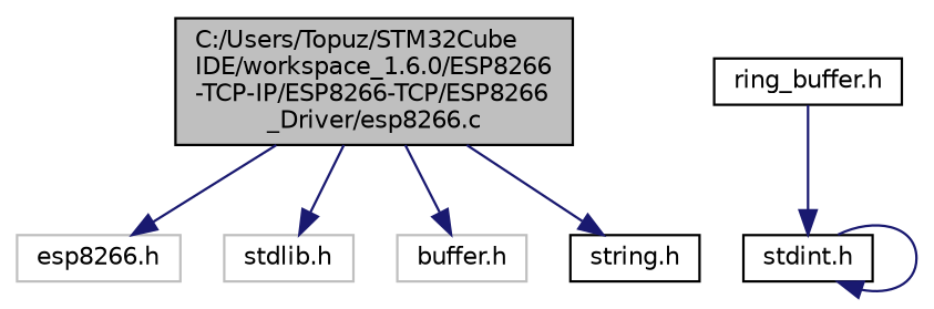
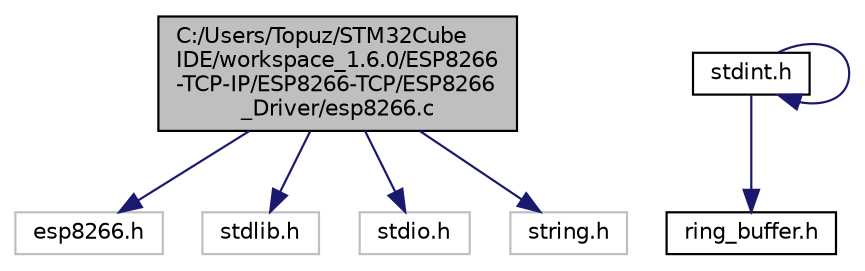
  digraph {
    node [color=grey75 fillcolor=white fontname=Helvetica fontsize=10 shape=record style=filled]
    edge [color=midnightblue fontname=Helvetica fontsize=10 labelfontname=Helvetica labelfontsize=10 style=solid]
    n1 [color=black fillcolor=grey75 fontcolor=black height=0.2 label="C:/Users/Topuz/STM32Cube\lIDE/workspace_1.6.0/ESP8266\l-TCP-IP/ESP8266-TCP/ESP8266\l_Driver/esp8266.c" width=0.4]
    n2 [height=0.2 label="esp8266.h" width=0.4]
    n3 [height=0.2 label="stdlib.h" width=0.4]
-   n4 [height=0.2 label="buffer.h" width=0.4]
-   n5 [color=black height=0.2 label="string.h" width=0.4]
+   n4 [height=0.2 label="stdio.h" width=0.4]
+   n5 [height=0.2 label="string.h" width=0.4]
    n6 [color=black height=0.2 label="ring_buffer.h" width=0.4]
    n7 [color=black height=0.2 label="stdint.h" width=0.4]
    n1 -> n2
    n1 -> n3
    n1 -> n4
    n1 -> n5
-   n6 -> n7
+   n7 -> n6
    n7 -> n7
  }
